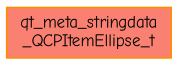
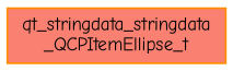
  digraph {
    rankdir=LR
    fontname="Comic Neue"
-   n1 [color=darkorange fillcolor=salmon fontname="Comic Neue" fontsize=10 height=0.2 label="qt_meta_stringdata\l_QCPItemEllipse_t" shape=record style=filled width=0.4]
+   n1 [color=darkorange fillcolor=salmon fontname="Comic Neue" fontsize=10 height=0.2 label="qt_stringdata_stringdata\l_QCPItemEllipse_t" shape=record style=filled width=0.4]
  }
